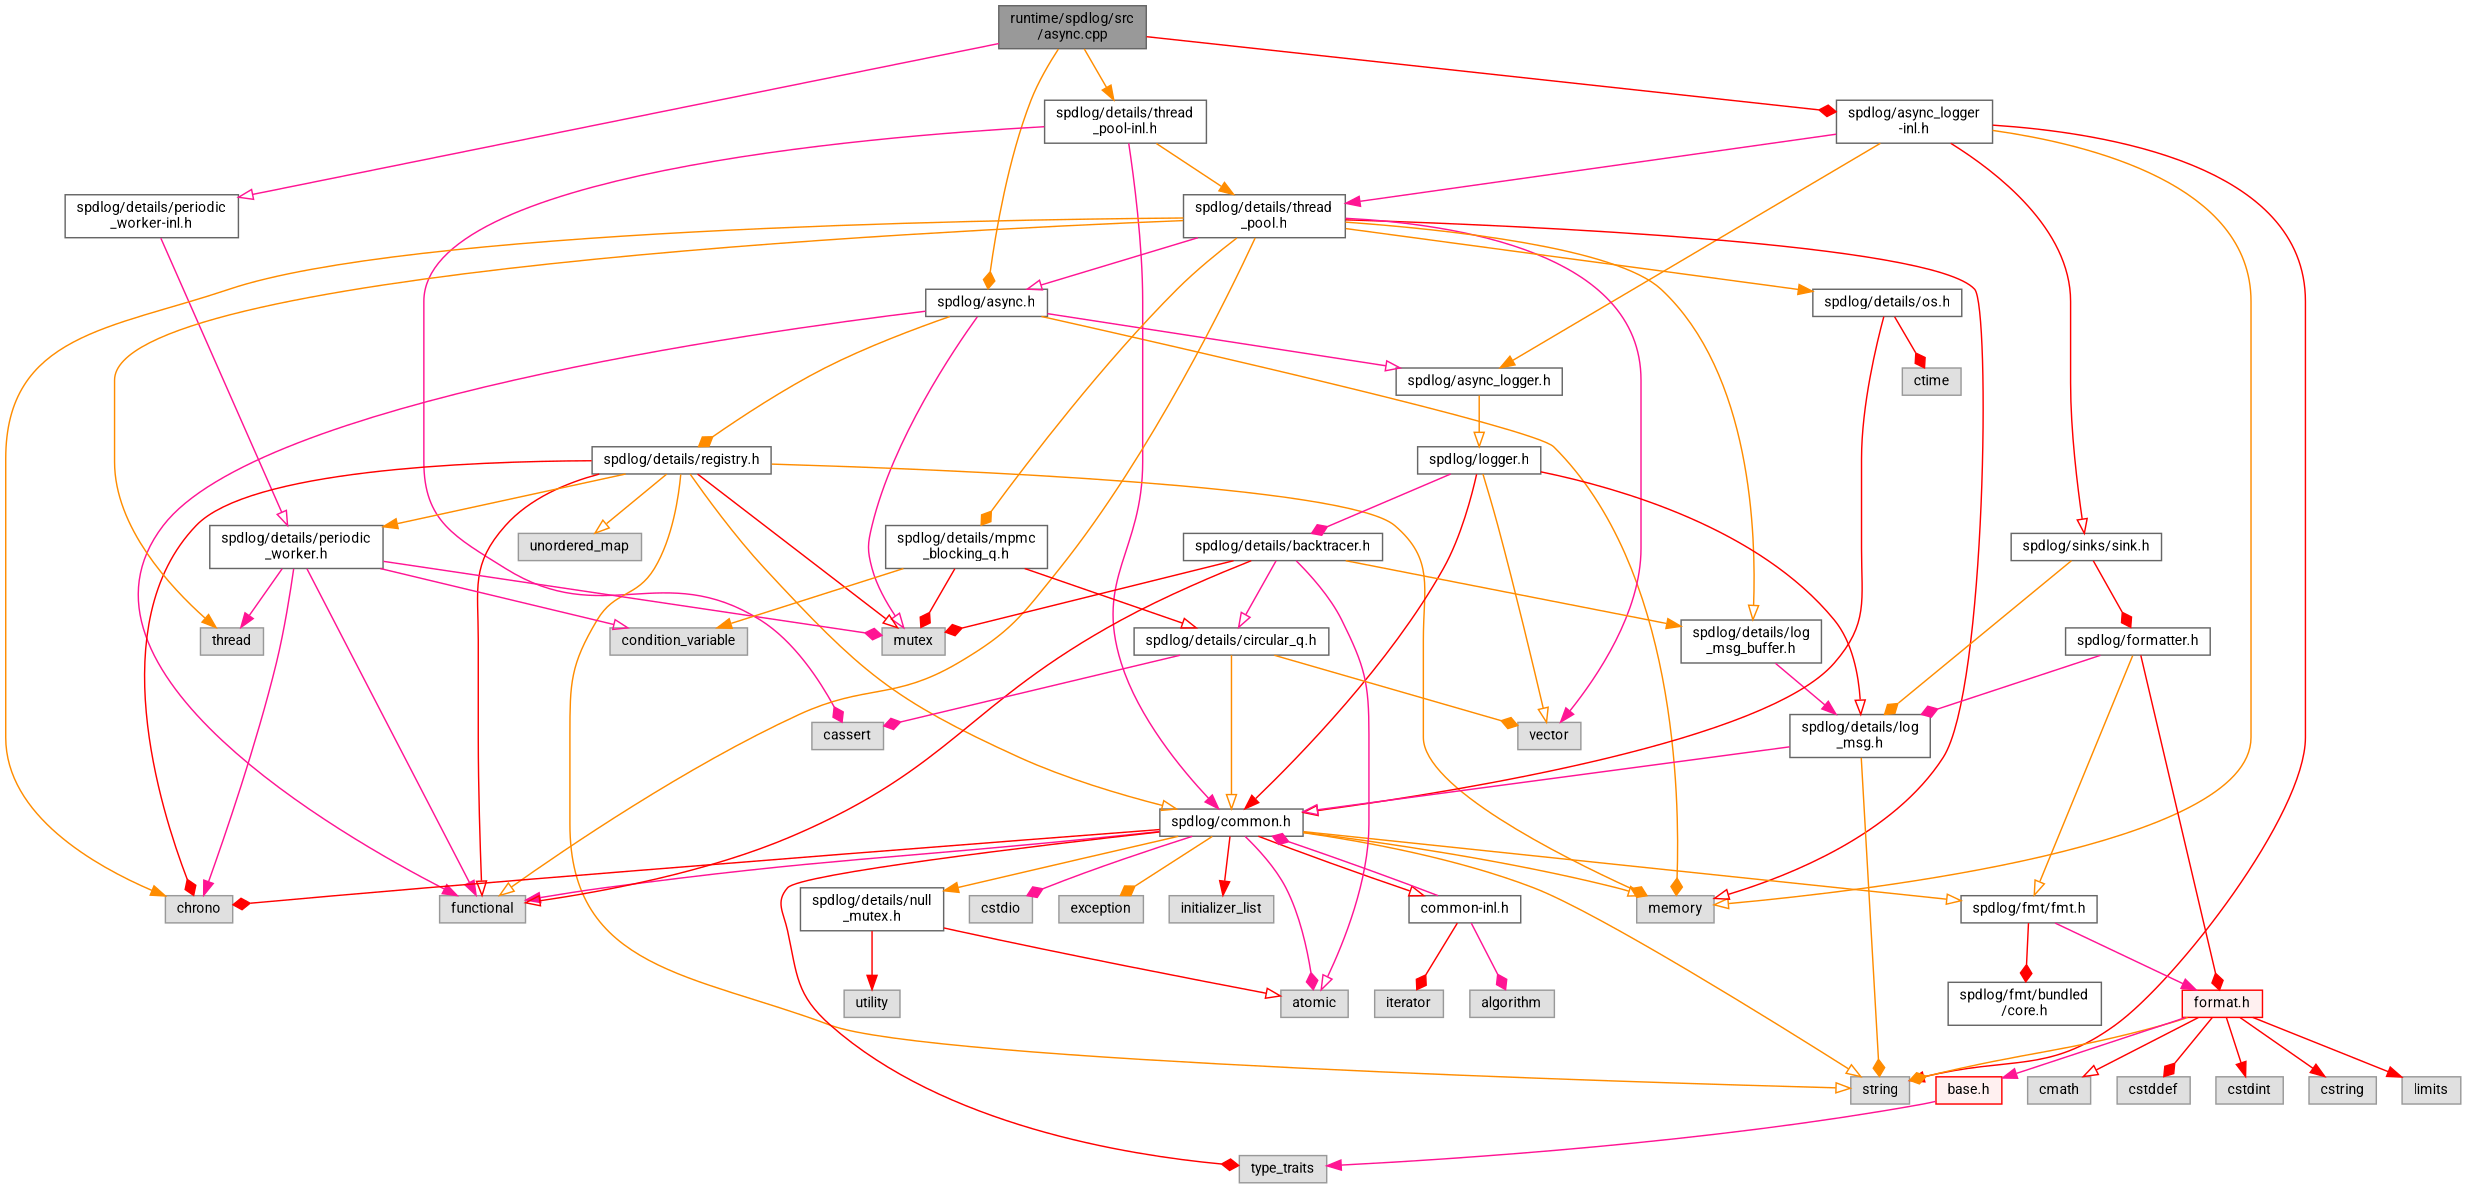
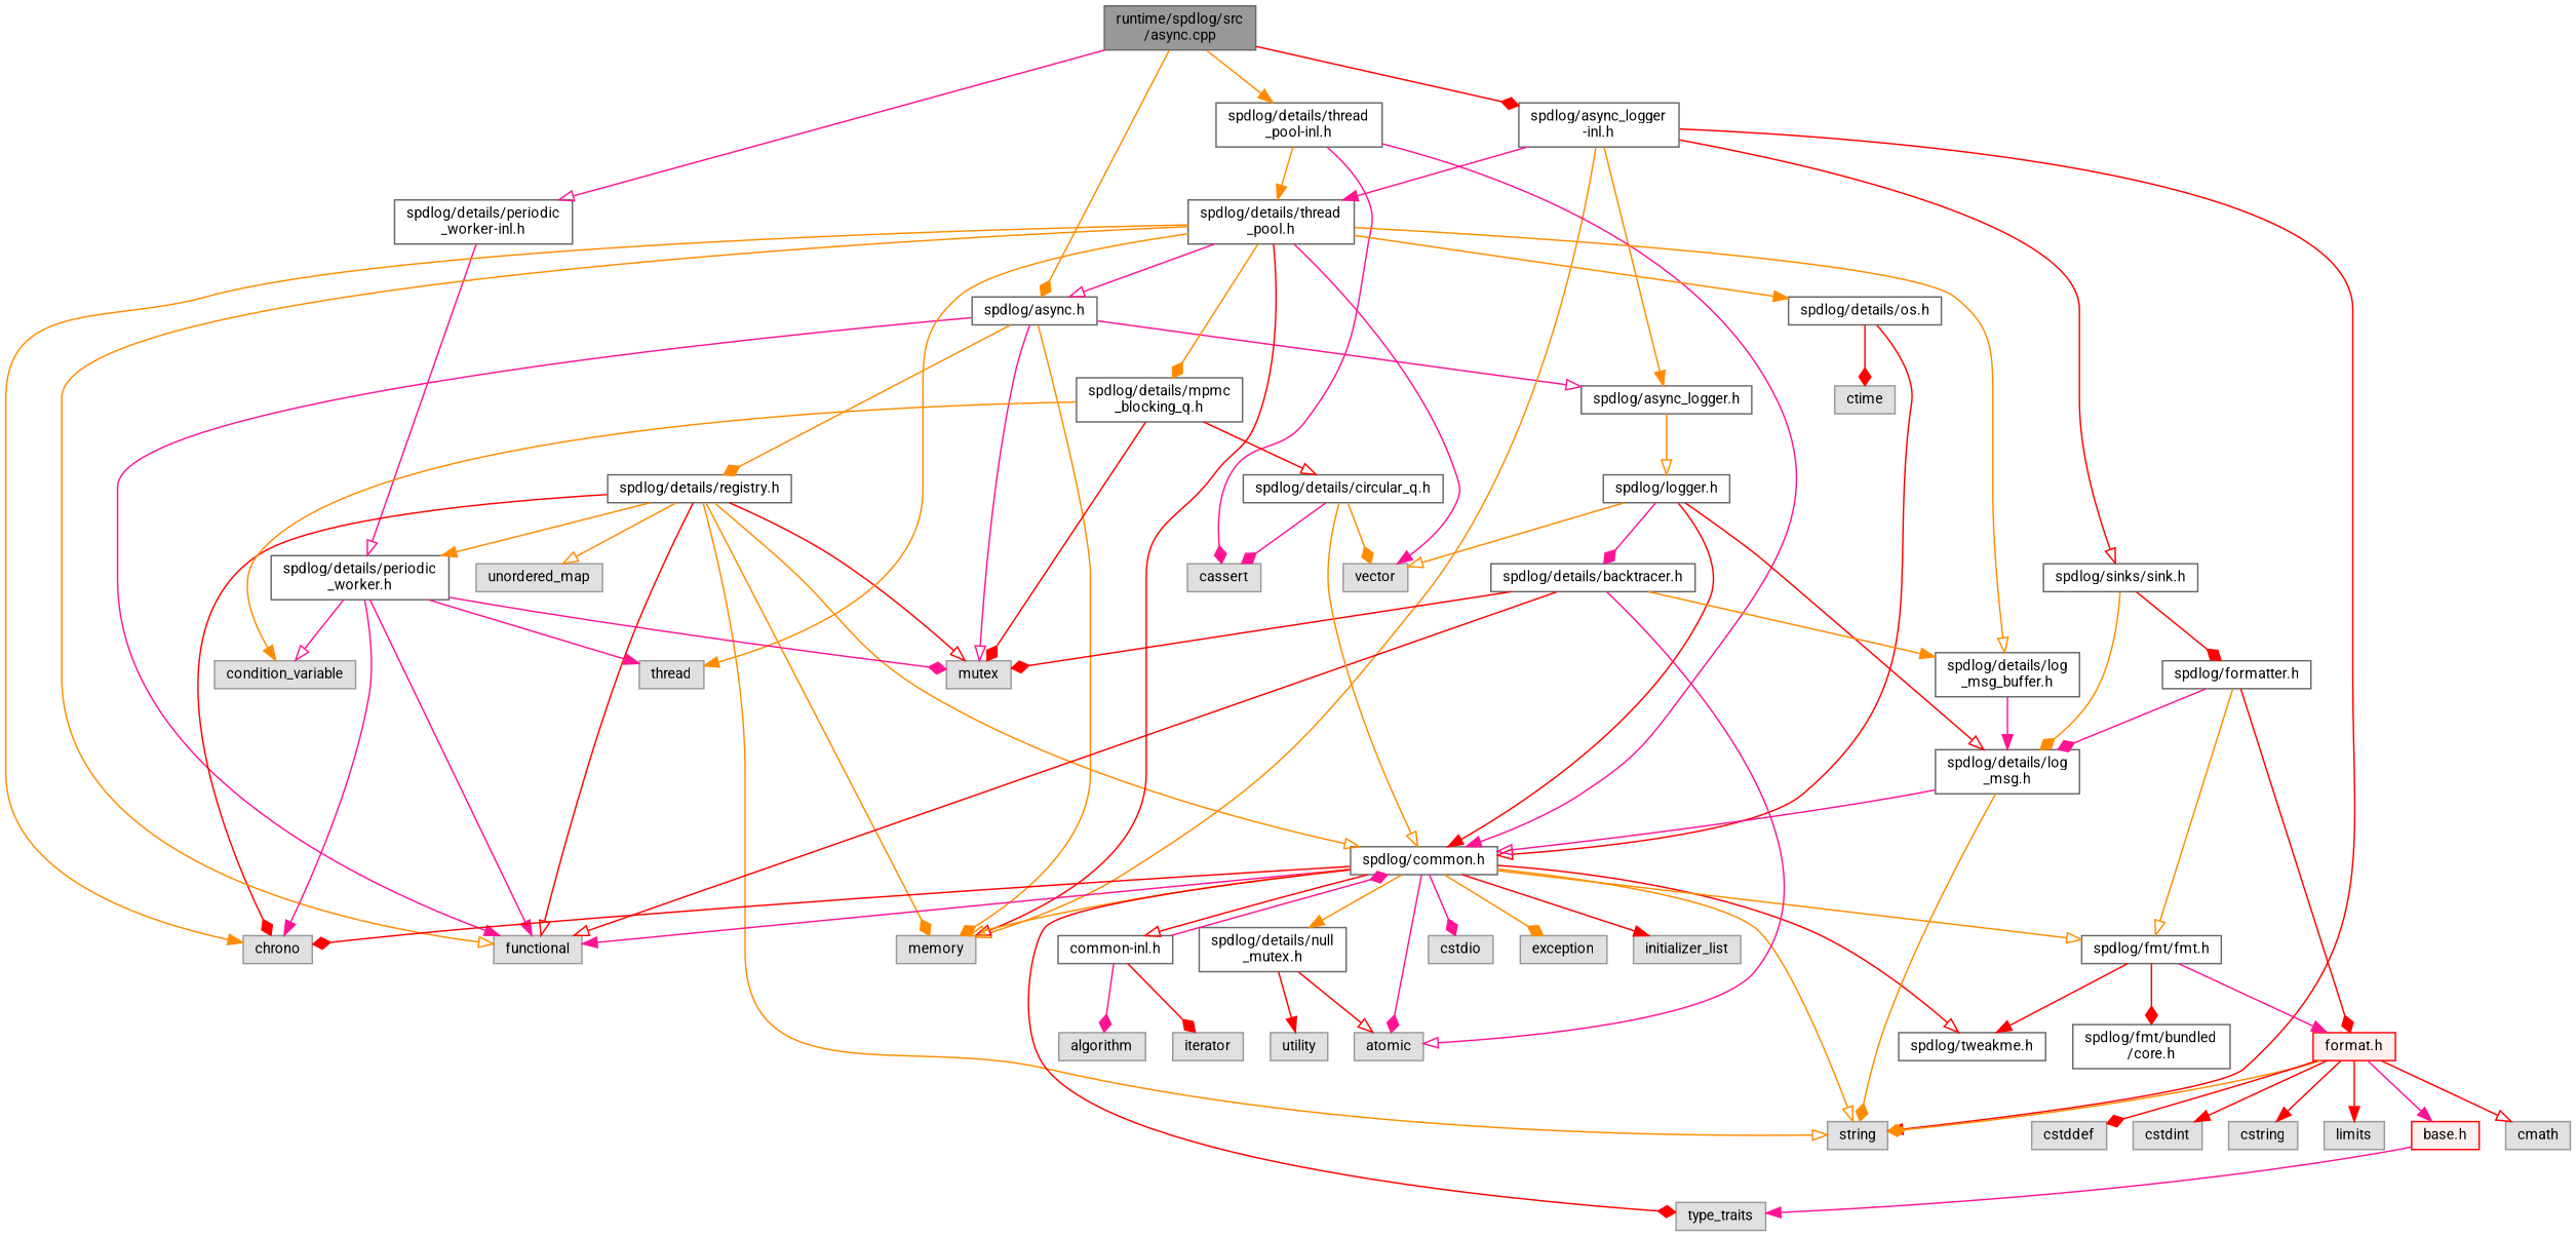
  digraph {
    fontname=Roboto
    node [color=grey60 fillcolor="#E0E0E0" fontname=Roboto fontsize=10 shape=box style=filled]
    edge [arrowhead=onormal color=darkorange fontname=Roboto fontsize=10 labelfontname=Helvetica labelfontsize=10 style=solid]
    n1 [color=gray40 fillcolor=grey60 fontcolor=black height=0.2 label="runtime/spdlog/src\l/async.cpp" width=0.4]
    n2 [color=grey40 fillcolor=white height=0.2 label="spdlog/async.h" width=0.4]
    n3 [color=grey40 fillcolor=white height=0.2 label="spdlog/async_logger\l-inl.h" width=0.4]
    n4 [color=grey40 fillcolor=white height=0.2 label="spdlog/details/periodic\l_worker-inl.h" width=0.4]
    n5 [color=grey40 fillcolor=white height=0.2 label="spdlog/details/thread\l_pool-inl.h" width=0.4]
    n6 [color=grey40 fillcolor=white height=0.2 label="spdlog/async_logger.h" width=0.4]
    n7 [height=0.2 label=functional width=0.4]
    n8 [height=0.2 label=memory width=0.4]
    n9 [height=0.2 label=mutex width=0.4]
    n10 [color=grey40 fillcolor=white height=0.2 label="spdlog/details/registry.h" width=0.4]
    n11 [color=grey40 fillcolor=white height=0.2 label="spdlog/details/thread\l_pool.h" width=0.4]
    n12 [height=0.2 label=string width=0.4]
    n13 [color=grey40 fillcolor=white height=0.2 label="spdlog/sinks/sink.h" width=0.4]
    n14 [color=grey40 fillcolor=white height=0.2 label="spdlog/details/periodic\l_worker.h" width=0.4]
    n15 [color=grey40 fillcolor=white height=0.2 label="spdlog/common.h" width=0.4]
    n16 [height=0.2 label=cassert width=0.4]
    n17 [color=grey40 fillcolor=white height=0.2 label="spdlog/logger.h" width=0.4]
    n18 [height=0.2 label=chrono width=0.4]
    n19 [height=0.2 label=unordered_map width=0.4]
    n20 [height=0.2 label=vector width=0.4]
    n21 [color=grey40 fillcolor=white height=0.2 label="spdlog/details/log\l_msg_buffer.h" width=0.4]
    n22 [height=0.2 label=thread width=0.4]
    n23 [color=grey40 fillcolor=white height=0.2 label="spdlog/details/mpmc\l_blocking_q.h" width=0.4]
    n24 [color=grey40 fillcolor=white height=0.2 label="spdlog/details/os.h" width=0.4]
    n25 [color=grey40 fillcolor=white height=0.2 label="spdlog/details/backtracer.h" width=0.4]
    n26 [color=grey40 fillcolor=white height=0.2 label="spdlog/details/log\l_msg.h" width=0.4]
    n27 [color=grey40 fillcolor=white height=0.2 label="spdlog/details/null\l_mutex.h" width=0.4]
    n28 [height=0.2 label=atomic width=0.4]
+   n29 [color=grey40 fillcolor=white height=0.2 label="spdlog/tweakme.h" width=0.4]
    n30 [height=0.2 label=cstdio width=0.4]
    n31 [height=0.2 label=exception width=0.4]
    n32 [height=0.2 label=initializer_list width=0.4]
    n33 [height=0.2 label=type_traits width=0.4]
    n34 [color=grey40 fillcolor=white height=0.2 label="spdlog/fmt/fmt.h" width=0.4]
    n35 [color=grey40 fillcolor=white height=0.2 label="common-inl.h" width=0.4]
    n36 [color=grey40 fillcolor=white height=0.2 label="spdlog/details/circular_q.h" width=0.4]
    n37 [height=0.2 label=utility width=0.4]
    n38 [color=grey40 fillcolor=white height=0.2 label="spdlog/fmt/bundled\l/core.h" width=0.4]
    n39 [color=red fillcolor="#FFF0F0" height=0.2 label="format.h" width=0.4]
    n40 [height=0.2 label=algorithm width=0.4]
    n41 [height=0.2 label=iterator width=0.4]
    n42 [color=red fillcolor="#FFF0F0" height=0.2 label="base.h" width=0.4]
    n43 [height=0.2 label=cmath width=0.4]
    n44 [height=0.2 label=cstddef width=0.4]
    n45 [height=0.2 label=cstdint width=0.4]
    n46 [height=0.2 label=cstring width=0.4]
    n47 [height=0.2 label=limits width=0.4]
    n48 [height=0.2 label=condition_variable width=0.4]
    n49 [height=0.2 label=ctime width=0.4]
    n50 [color=grey40 fillcolor=white height=0.2 label="spdlog/formatter.h" width=0.4]
    n1 -> n2 [arrowhead=diamond]
    n1 -> n3 [arrowhead=diamond color=red]
    n1 -> n4 [color=deeppink]
    n1 -> n5 [arrowhead=normal]
    n2 -> n6 [color=deeppink]
    n2 -> n7 [arrowhead=normal color=deeppink]
    n2 -> n8 [arrowhead=diamond]
    n2 -> n9 [color=deeppink]
    n2 -> n10 [arrowhead=diamond]
    n3 -> n6 [arrowhead=normal]
    n3 -> n8
    n3 -> n11 [arrowhead=normal color=deeppink]
    n3 -> n12 [arrowhead=normal color=red]
    n3 -> n13 [color=red]
    n4 -> n14 [color=deeppink]
    n5 -> n11 [arrowhead=normal]
    n5 -> n15 [arrowhead=normal color=deeppink]
    n5 -> n16 [arrowhead=diamond color=deeppink]
    n6 -> n17
    n10 -> n7 [color=red]
    n10 -> n8 [arrowhead=diamond]
    n10 -> n9 [color=red]
    n10 -> n12
    n10 -> n14 [arrowhead=normal]
    n10 -> n15
    n10 -> n18 [arrowhead=diamond color=red]
    n10 -> n19
    n11 -> n2 [color=deeppink]
    n11 -> n7
    n11 -> n8 [color=red]
    n11 -> n18 [arrowhead=normal]
    n11 -> n20 [arrowhead=normal color=deeppink]
    n11 -> n21
    n11 -> n22 [arrowhead=normal]
    n11 -> n23 [arrowhead=diamond]
    n11 -> n24 [arrowhead=normal]
    n13 -> n26 [arrowhead=diamond]
    n13 -> n50 [arrowhead=diamond color=red]
    n14 -> n7 [arrowhead=normal color=deeppink]
    n14 -> n9 [arrowhead=diamond color=deeppink]
    n14 -> n18 [arrowhead=normal color=deeppink]
    n14 -> n22 [arrowhead=normal color=deeppink]
    n14 -> n48 [color=deeppink]
    n15 -> n7 [arrowhead=normal color=deeppink]
    n15 -> n8
    n15 -> n12
    n15 -> n18 [arrowhead=diamond color=red]
    n15 -> n27 [arrowhead=normal]
    n15 -> n28 [arrowhead=diamond color=deeppink]
+   n15 -> n29 [color=red]
    n15 -> n30 [arrowhead=diamond color=deeppink]
    n15 -> n31 [arrowhead=diamond]
    n15 -> n32 [arrowhead=normal color=red]
    n15 -> n33 [arrowhead=diamond color=red]
    n15 -> n34
    n15 -> n35 [color=red]
    n17 -> n15 [arrowhead=normal color=red]
    n17 -> n20
    n17 -> n25 [arrowhead=diamond color=deeppink]
    n17 -> n26 [color=red]
    n21 -> n26 [arrowhead=normal color=deeppink]
    n23 -> n9 [arrowhead=diamond color=red]
    n23 -> n36 [color=red]
    n23 -> n48 [arrowhead=normal]
    n24 -> n15 [color=red]
    n24 -> n49 [arrowhead=diamond color=red]
    n25 -> n7 [color=red]
    n25 -> n9 [arrowhead=diamond color=red]
    n25 -> n21 [arrowhead=normal]
    n25 -> n28 [color=deeppink]
-   n25 -> n36 [color=deeppink]
    n26 -> n12 [arrowhead=diamond]
    n26 -> n15 [color=deeppink]
    n27 -> n28 [color=red]
    n27 -> n37 [arrowhead=normal color=red]
+   n34 -> n29 [arrowhead=normal color=red]
    n34 -> n38 [arrowhead=diamond color=red]
    n34 -> n39 [arrowhead=normal color=deeppink]
    n35 -> n15 [arrowhead=diamond color=deeppink]
    n35 -> n40 [arrowhead=diamond color=deeppink]
    n35 -> n41 [arrowhead=diamond color=red]
    n36 -> n15
    n36 -> n16 [arrowhead=diamond color=deeppink]
    n36 -> n20 [arrowhead=diamond]
    n39 -> n12 [arrowhead=diamond]
    n39 -> n42 [arrowhead=normal color=deeppink]
    n39 -> n43 [color=red]
    n39 -> n44 [arrowhead=diamond color=red]
    n39 -> n45 [arrowhead=normal color=red]
    n39 -> n46 [arrowhead=normal color=red]
    n39 -> n47 [arrowhead=normal color=red]
    n42 -> n33 [arrowhead=normal color=deeppink]
    n50 -> n26 [arrowhead=diamond color=deeppink]
    n50 -> n34
    n50 -> n39 [arrowhead=diamond color=red]
  }
